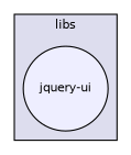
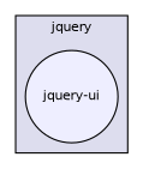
  digraph {
    compound=true
    n1 [fillcolor="#eeeeff" fontname=Helvetica fontsize=10 label="jquery-ui" pencolor=black shape=circle style=filled]
    subgraph cluster_1 {
      bgcolor="#ddddee"
      fontname=Helvetica
      fontsize=10
-     label=libs
+     label=jquery
      pencolor=black
      n1
    }
  }
